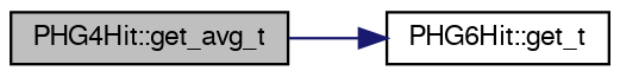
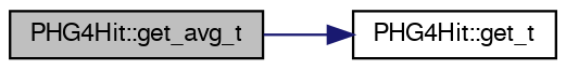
  digraph {
    rankdir=LR
    node [color=black fontname=FreeSans fontsize=10 shape=record]
    n1 [fillcolor=grey75 fontcolor=black height=0.2 label="PHG4Hit::get_avg_t" style=filled width=0.4]
-   n2 [height=0.2 label="PHG6Hit::get_t" width=0.4]
+   n2 [height=0.2 label="PHG4Hit::get_t" width=0.4]
    n1 -> n2 [color=midnightblue fontname=FreeSans fontsize=10 labelfontname=FreeSans labelfontsize=10 style=solid]
  }
